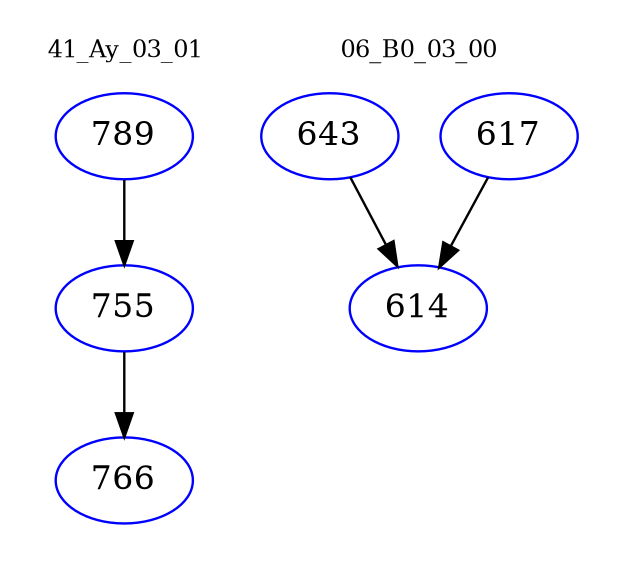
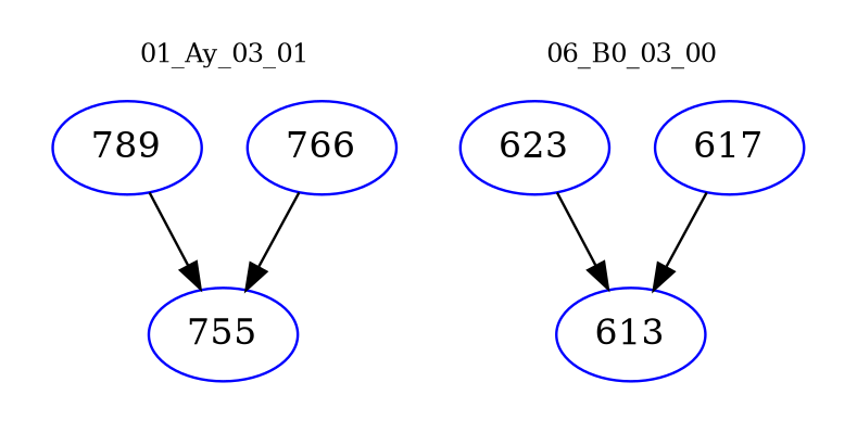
  digraph {
    node [color=blue]
    edge [color=black]
    n1 [label=766]
    n2 [label=755]
    n3 [label=789]
    n4 [label=617]
-   n5 [label=614]
-   n6 [label=643]
+   n5 [label=613]
+   n6 [label=623]
    subgraph cluster_1 {
      color=white
      fontsize=10
-     label="41_Ay_03_01"
+     label="01_Ay_03_01"
      n1
      n2
      n3
    }
    subgraph cluster_2 {
      color=white
      fontsize=10
      label="06_B0_03_00"
      n4
      n5
      n6
    }
-   n2 -> n1
+   n1 -> n2
    n3 -> n2
    n4 -> n5
    n6 -> n5
  }
